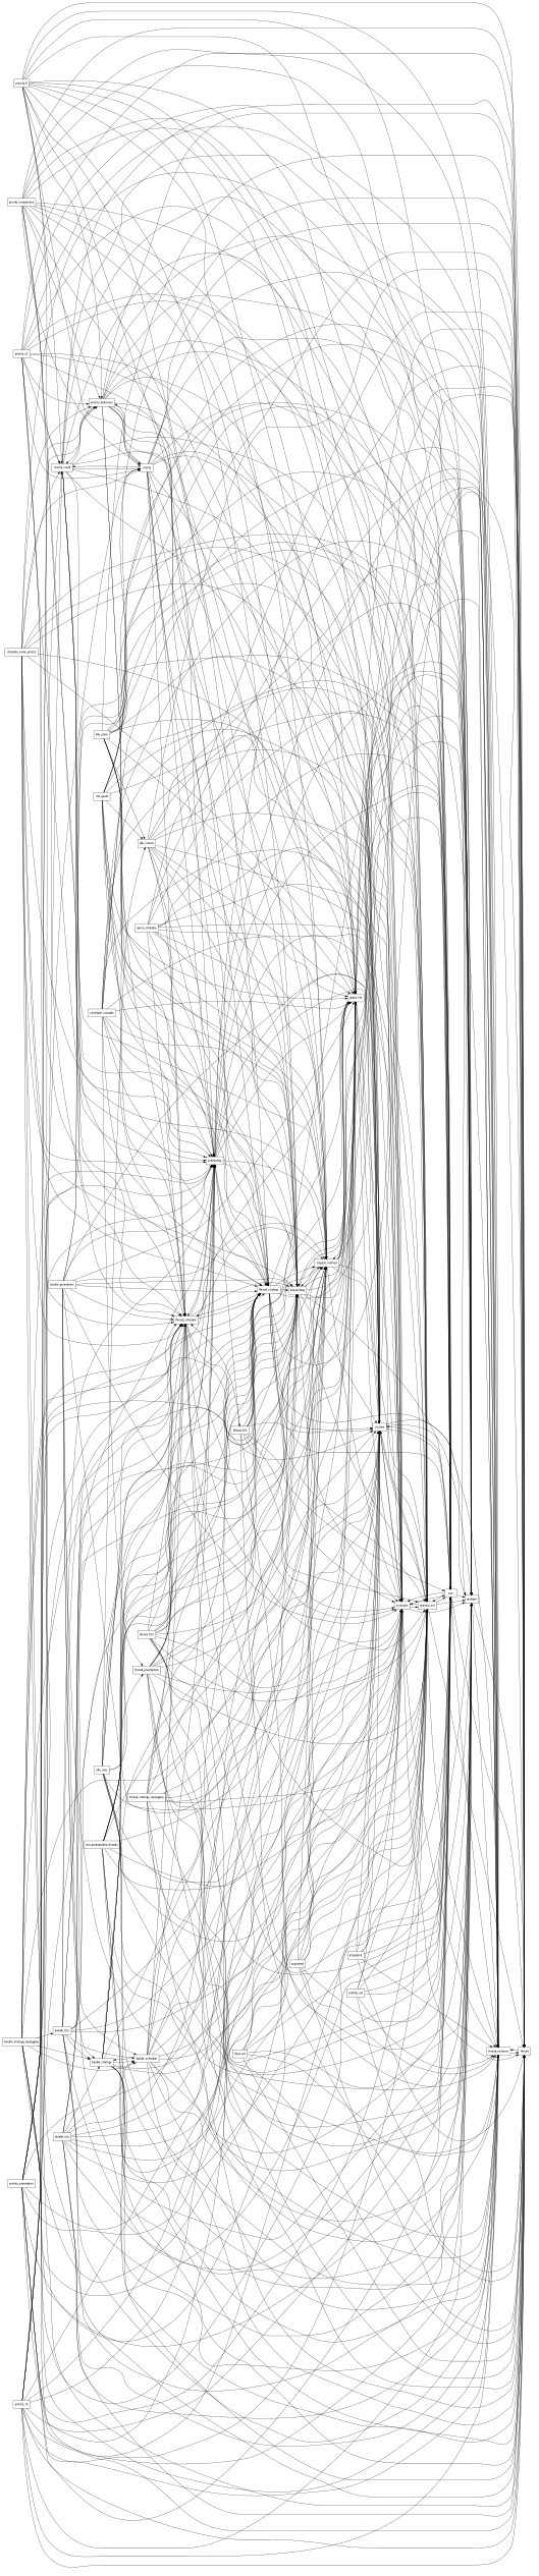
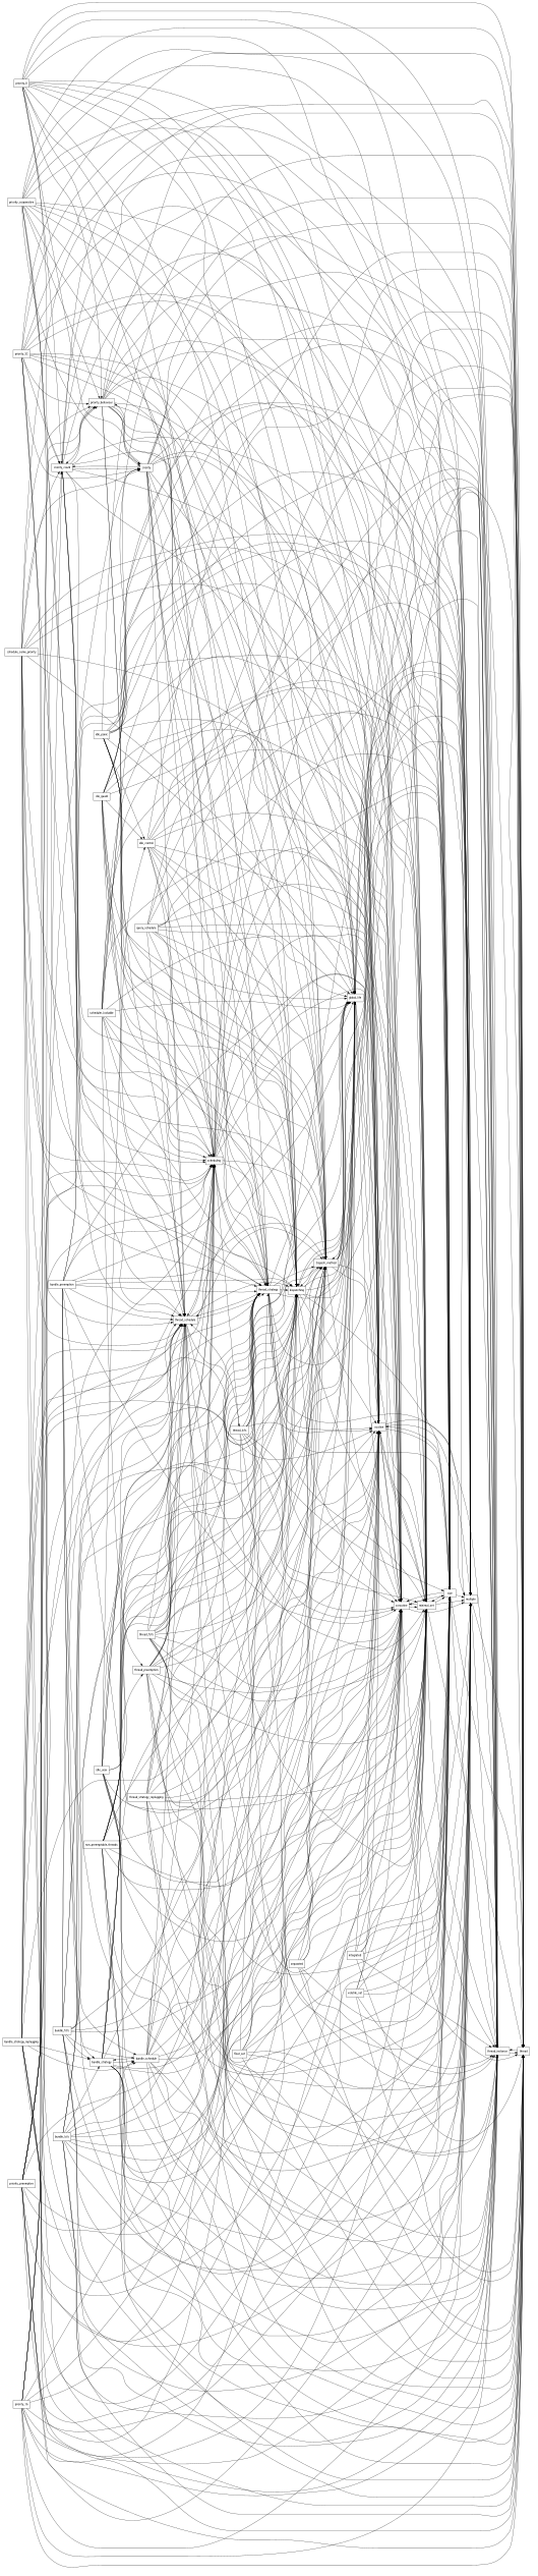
  digraph {
    fontname="Roboto Condensed"
    rankdir=LR
    node [fontname="Roboto Condensed" shape=box]
    edge [arrowhead=normal fontname="Roboto Condensed"]
    n1 [label=thread_instance]
    n2 [label=thread]
    n3 [label=thread_fcfs]
    n4 [label=dispatching]
    n5 [label=location]
    n6 [label=thread_schedule]
    n7 [label=scheduling]
    n8 [label=multiple]
    n9 [label=thread_strategy]
    n10 [label=coroutine]
    n11 [label=dispach_method]
    n12 [label=size]
    n13 [label=minimal_set]
    n14 [label=global_life]
    n15 [label=thread_lcfs]
    n16 [label=separated]
    n17 [label=priority_8]
    n18 [label=priority_count]
    n19 [label=priority_behaviour]
    n20 [label=priority]
    n21 [label=priority_32]
    n22 [label=priority_preemptive]
    n23 [label=idle_guard]
    n24 [label=idle_control]
    n25 [label=idle_user]
    n26 [label=scheduler_lockable]
    n27 [label=thread_preemption]
    n28 [label=priority_cooperative]
    n29 [label=bundle_lcfs]
    n30 [label=bundle_strategy]
    n31 [label=bundle_schedule]
    n32 [label=non_preemptable_threads]
    n33 [label=volatile_set]
    n34 [label=float_set]
    n35 [label=bundle_preemption]
    n36 [label=bundle_fcfs]
    n37 [label=idle_panic]
    n38 [label=thread_strategy_replugging]
    n39 [label=integrated]
    n40 [label=priority_16]
    n41 [label=schedule_same_priority]
    n42 [label=bundle_strategy_replugging]
    n43 [label=query_schedule]
    n1 -> n2
    n2 -> n1
    n3 -> n1
    n3 -> n2
    n3 -> n4
    n3 -> n5
    n3 -> n6
    n3 -> n7
    n3 -> n8
    n3 -> n9
    n3 -> n10
    n3 -> n11
    n3 -> n12
    n3 -> n13
    n3 -> n14
    n4 -> n1
    n4 -> n2
    n4 -> n5
    n4 -> n8
    n4 -> n10
    n4 -> n11
    n4 -> n12
    n4 -> n13
    n4 -> n14
    n5 -> n1
    n5 -> n2
    n5 -> n8
    n5 -> n10
    n5 -> n12
    n5 -> n13
    n6 -> n2
    n6 -> n4
    n6 -> n5
    n6 -> n7
    n6 -> n8
    n6 -> n9
    n6 -> n10
    n6 -> n11
    n6 -> n12
    n6 -> n13
    n6 -> n14
    n7 -> n1
    n7 -> n2
    n7 -> n4
    n7 -> n5
    n7 -> n6
    n7 -> n8
    n7 -> n9
    n7 -> n10
    n7 -> n11
    n7 -> n12
    n7 -> n13
    n7 -> n14
    n7 -> n15
    n8 -> n1
    n8 -> n2
    n9 -> n1
    n9 -> n2
    n9 -> n4
    n9 -> n5
    n9 -> n6
    n9 -> n7
    n9 -> n8
    n9 -> n10
    n9 -> n11
    n9 -> n12
    n9 -> n13
    n9 -> n14
    n10 -> n1
    n10 -> n2
    n10 -> n5
    n10 -> n8
    n10 -> n12
    n10 -> n13
    n11 -> n1
    n11 -> n2
    n11 -> n4
    n11 -> n5
    n11 -> n8
    n11 -> n10
    n11 -> n12
    n11 -> n13
    n11 -> n14
    n12 -> n1
    n12 -> n2
    n12 -> n5
    n12 -> n8
    n12 -> n10
    n12 -> n13
    n13 -> n1
    n13 -> n2
    n13 -> n5
    n13 -> n8
    n13 -> n10
    n13 -> n12
    n14 -> n1
    n14 -> n2
    n14 -> n4
    n14 -> n5
    n14 -> n8
    n14 -> n10
    n14 -> n11
    n14 -> n12
    n14 -> n13
    n15 -> n1
    n15 -> n2
    n15 -> n4
    n15 -> n5
    n15 -> n6
    n15 -> n8
    n15 -> n9
    n15 -> n10
    n15 -> n11
    n15 -> n12
    n15 -> n13
    n15 -> n14
    n16 -> n1
    n16 -> n2
    n16 -> n5
    n16 -> n8
    n16 -> n10
    n16 -> n12
    n16 -> n13
    n17 -> n1
    n17 -> n2
    n17 -> n4
    n17 -> n5
    n17 -> n6
    n17 -> n7
    n17 -> n8
    n17 -> n9
    n17 -> n10
    n17 -> n11
    n17 -> n12
    n17 -> n13
    n17 -> n14
    n17 -> n18
    n17 -> n19
    n17 -> n20
    n18 -> n1
    n18 -> n2
    n18 -> n4
    n18 -> n5
    n18 -> n6
    n18 -> n7
    n18 -> n8
    n18 -> n9
    n18 -> n10
    n18 -> n11
    n18 -> n12
    n18 -> n13
    n18 -> n14
    n18 -> n19
    n18 -> n20
    n19 -> n1
    n19 -> n2
    n19 -> n4
    n19 -> n5
    n19 -> n6
    n19 -> n7
    n19 -> n8
    n19 -> n9
    n19 -> n10
    n19 -> n11
    n19 -> n12
    n19 -> n13
    n19 -> n14
    n19 -> n18
    n19 -> n20
    n20 -> n1
    n20 -> n2
    n20 -> n4
    n20 -> n5
    n20 -> n6
    n20 -> n7
    n20 -> n8
    n20 -> n9
    n20 -> n10
    n20 -> n11
    n20 -> n12
    n20 -> n13
    n20 -> n14
    n20 -> n18
    n20 -> n19
    n21 -> n1
    n21 -> n2
    n21 -> n4
    n21 -> n5
    n21 -> n6
    n21 -> n7
    n21 -> n8
    n21 -> n9
    n21 -> n10
-   n16 -> n11
+   n21 -> n11
    n21 -> n12
    n21 -> n13
    n21 -> n14
    n21 -> n18
    n21 -> n19
    n21 -> n20
    n22 -> n1
    n22 -> n2
    n22 -> n4
    n22 -> n5
    n22 -> n6
    n22 -> n7
    n22 -> n8
    n22 -> n9
    n22 -> n10
    n22 -> n11
    n22 -> n12
    n22 -> n13
    n22 -> n14
    n22 -> n18
    n22 -> n19
    n22 -> n20
    n23 -> n1
    n23 -> n2
    n23 -> n4
    n23 -> n5
    n23 -> n6
    n23 -> n7
    n23 -> n8
    n23 -> n9
    n23 -> n10
    n23 -> n11
    n23 -> n12
    n23 -> n13
    n23 -> n14
    n23 -> n24
    n24 -> n2
    n24 -> n4
    n24 -> n5
    n24 -> n6
    n24 -> n7
    n24 -> n8
    n24 -> n9
    n24 -> n10
    n24 -> n11
    n24 -> n12
    n24 -> n13
    n24 -> n14
    n25 -> n1
    n25 -> n2
    n25 -> n4
    n25 -> n5
    n25 -> n6
    n25 -> n7
    n25 -> n8
    n25 -> n9
    n25 -> n10
    n25 -> n11
    n25 -> n12
    n25 -> n13
    n25 -> n14
    n25 -> n24
    n26 -> n1
    n26 -> n2
    n26 -> n4
    n26 -> n5
    n26 -> n6
    n26 -> n7
    n26 -> n8
    n26 -> n9
    n26 -> n10
    n26 -> n11
    n26 -> n12
    n26 -> n13
    n26 -> n14
    n26 -> n27
    n27 -> n1
    n27 -> n2
    n27 -> n4
    n27 -> n5
    n27 -> n6
    n27 -> n7
    n27 -> n8
    n27 -> n9
    n27 -> n10
    n27 -> n11
    n27 -> n12
    n27 -> n13
    n27 -> n14
    n28 -> n1
    n28 -> n2
    n28 -> n4
    n28 -> n5
    n28 -> n6
    n28 -> n7
    n28 -> n8
    n28 -> n9
    n28 -> n10
    n28 -> n11
    n28 -> n12
    n28 -> n13
    n28 -> n14
    n28 -> n18
    n28 -> n19
    n28 -> n20
    n29 -> n1
    n29 -> n2
    n29 -> n4
    n29 -> n5
    n29 -> n6
    n29 -> n7
    n29 -> n8
    n29 -> n9
    n29 -> n10
    n29 -> n11
    n29 -> n12
    n29 -> n13
    n29 -> n14
    n29 -> n30
    n29 -> n31
    n30 -> n1
    n30 -> n2
    n30 -> n4
    n30 -> n5
    n30 -> n6
    n30 -> n7
    n30 -> n8
    n30 -> n9
    n30 -> n10
    n30 -> n11
    n30 -> n12
    n30 -> n13
    n30 -> n14
    n30 -> n31
    n31 -> n1
    n31 -> n2
    n31 -> n4
    n31 -> n5
    n31 -> n6
    n31 -> n7
    n31 -> n8
    n31 -> n9
    n31 -> n10
    n31 -> n11
    n31 -> n12
    n31 -> n13
    n31 -> n14
    n31 -> n30
    n32 -> n1
    n32 -> n2
    n32 -> n4
    n32 -> n5
    n32 -> n6
    n32 -> n7
    n32 -> n8
    n32 -> n9
    n32 -> n10
    n32 -> n11
    n32 -> n12
    n32 -> n13
    n32 -> n14
    n32 -> n27
    n33 -> n1
    n33 -> n2
    n33 -> n5
    n33 -> n8
    n33 -> n10
    n33 -> n12
    n33 -> n13
    n34 -> n1
    n34 -> n2
    n34 -> n5
    n34 -> n8
    n34 -> n10
    n34 -> n12
    n34 -> n13
    n35 -> n1
    n35 -> n2
    n35 -> n4
    n35 -> n5
    n35 -> n6
    n35 -> n7
    n35 -> n8
    n35 -> n9
    n35 -> n10
    n35 -> n11
    n35 -> n12
    n35 -> n13
    n35 -> n14
    n35 -> n30
    n35 -> n31
    n36 -> n1
    n36 -> n2
    n36 -> n4
    n36 -> n5
    n36 -> n6
    n36 -> n7
    n36 -> n8
    n36 -> n9
    n36 -> n10
    n36 -> n11
    n36 -> n12
    n36 -> n13
    n36 -> n14
    n36 -> n30
    n36 -> n31
    n37 -> n1
    n37 -> n2
    n37 -> n4
    n37 -> n5
    n37 -> n6
    n37 -> n7
    n37 -> n8
    n37 -> n9
    n37 -> n10
    n37 -> n11
    n37 -> n12
    n37 -> n13
    n37 -> n14
    n37 -> n24
    n38 -> n1
    n38 -> n2
    n38 -> n4
    n38 -> n5
    n38 -> n6
    n38 -> n7
    n38 -> n8
    n38 -> n9
    n38 -> n10
    n38 -> n11
    n38 -> n12
    n38 -> n13
    n38 -> n14
    n39 -> n1
    n39 -> n2
    n39 -> n5
    n39 -> n8
    n39 -> n10
    n39 -> n12
    n39 -> n13
    n40 -> n1
    n40 -> n2
    n40 -> n4
    n40 -> n5
    n40 -> n6
    n40 -> n7
    n40 -> n8
-   n40 -> n9
+   n34 -> n9
    n40 -> n10
    n40 -> n11
    n40 -> n12
    n40 -> n13
    n40 -> n14
    n40 -> n18
    n40 -> n19
    n40 -> n20
    n41 -> n1
    n41 -> n2
    n41 -> n4
    n41 -> n5
    n41 -> n6
    n41 -> n7
    n41 -> n8
    n41 -> n9
    n41 -> n10
    n41 -> n11
    n41 -> n12
    n41 -> n13
    n41 -> n14
    n41 -> n18
    n41 -> n19
    n41 -> n20
    n42 -> n1
    n42 -> n2
    n42 -> n4
    n42 -> n5
-   n42 -> n36
+   n42 -> n6
    n42 -> n7
    n42 -> n8
    n42 -> n9
    n42 -> n10
    n42 -> n11
    n42 -> n12
    n42 -> n13
    n42 -> n14
    n42 -> n30
    n42 -> n31
    n43 -> n1
    n43 -> n2
    n43 -> n4
    n43 -> n5
    n43 -> n6
    n43 -> n7
    n43 -> n8
    n43 -> n9
    n43 -> n10
    n43 -> n11
    n43 -> n12
    n43 -> n13
    n43 -> n14
  }
